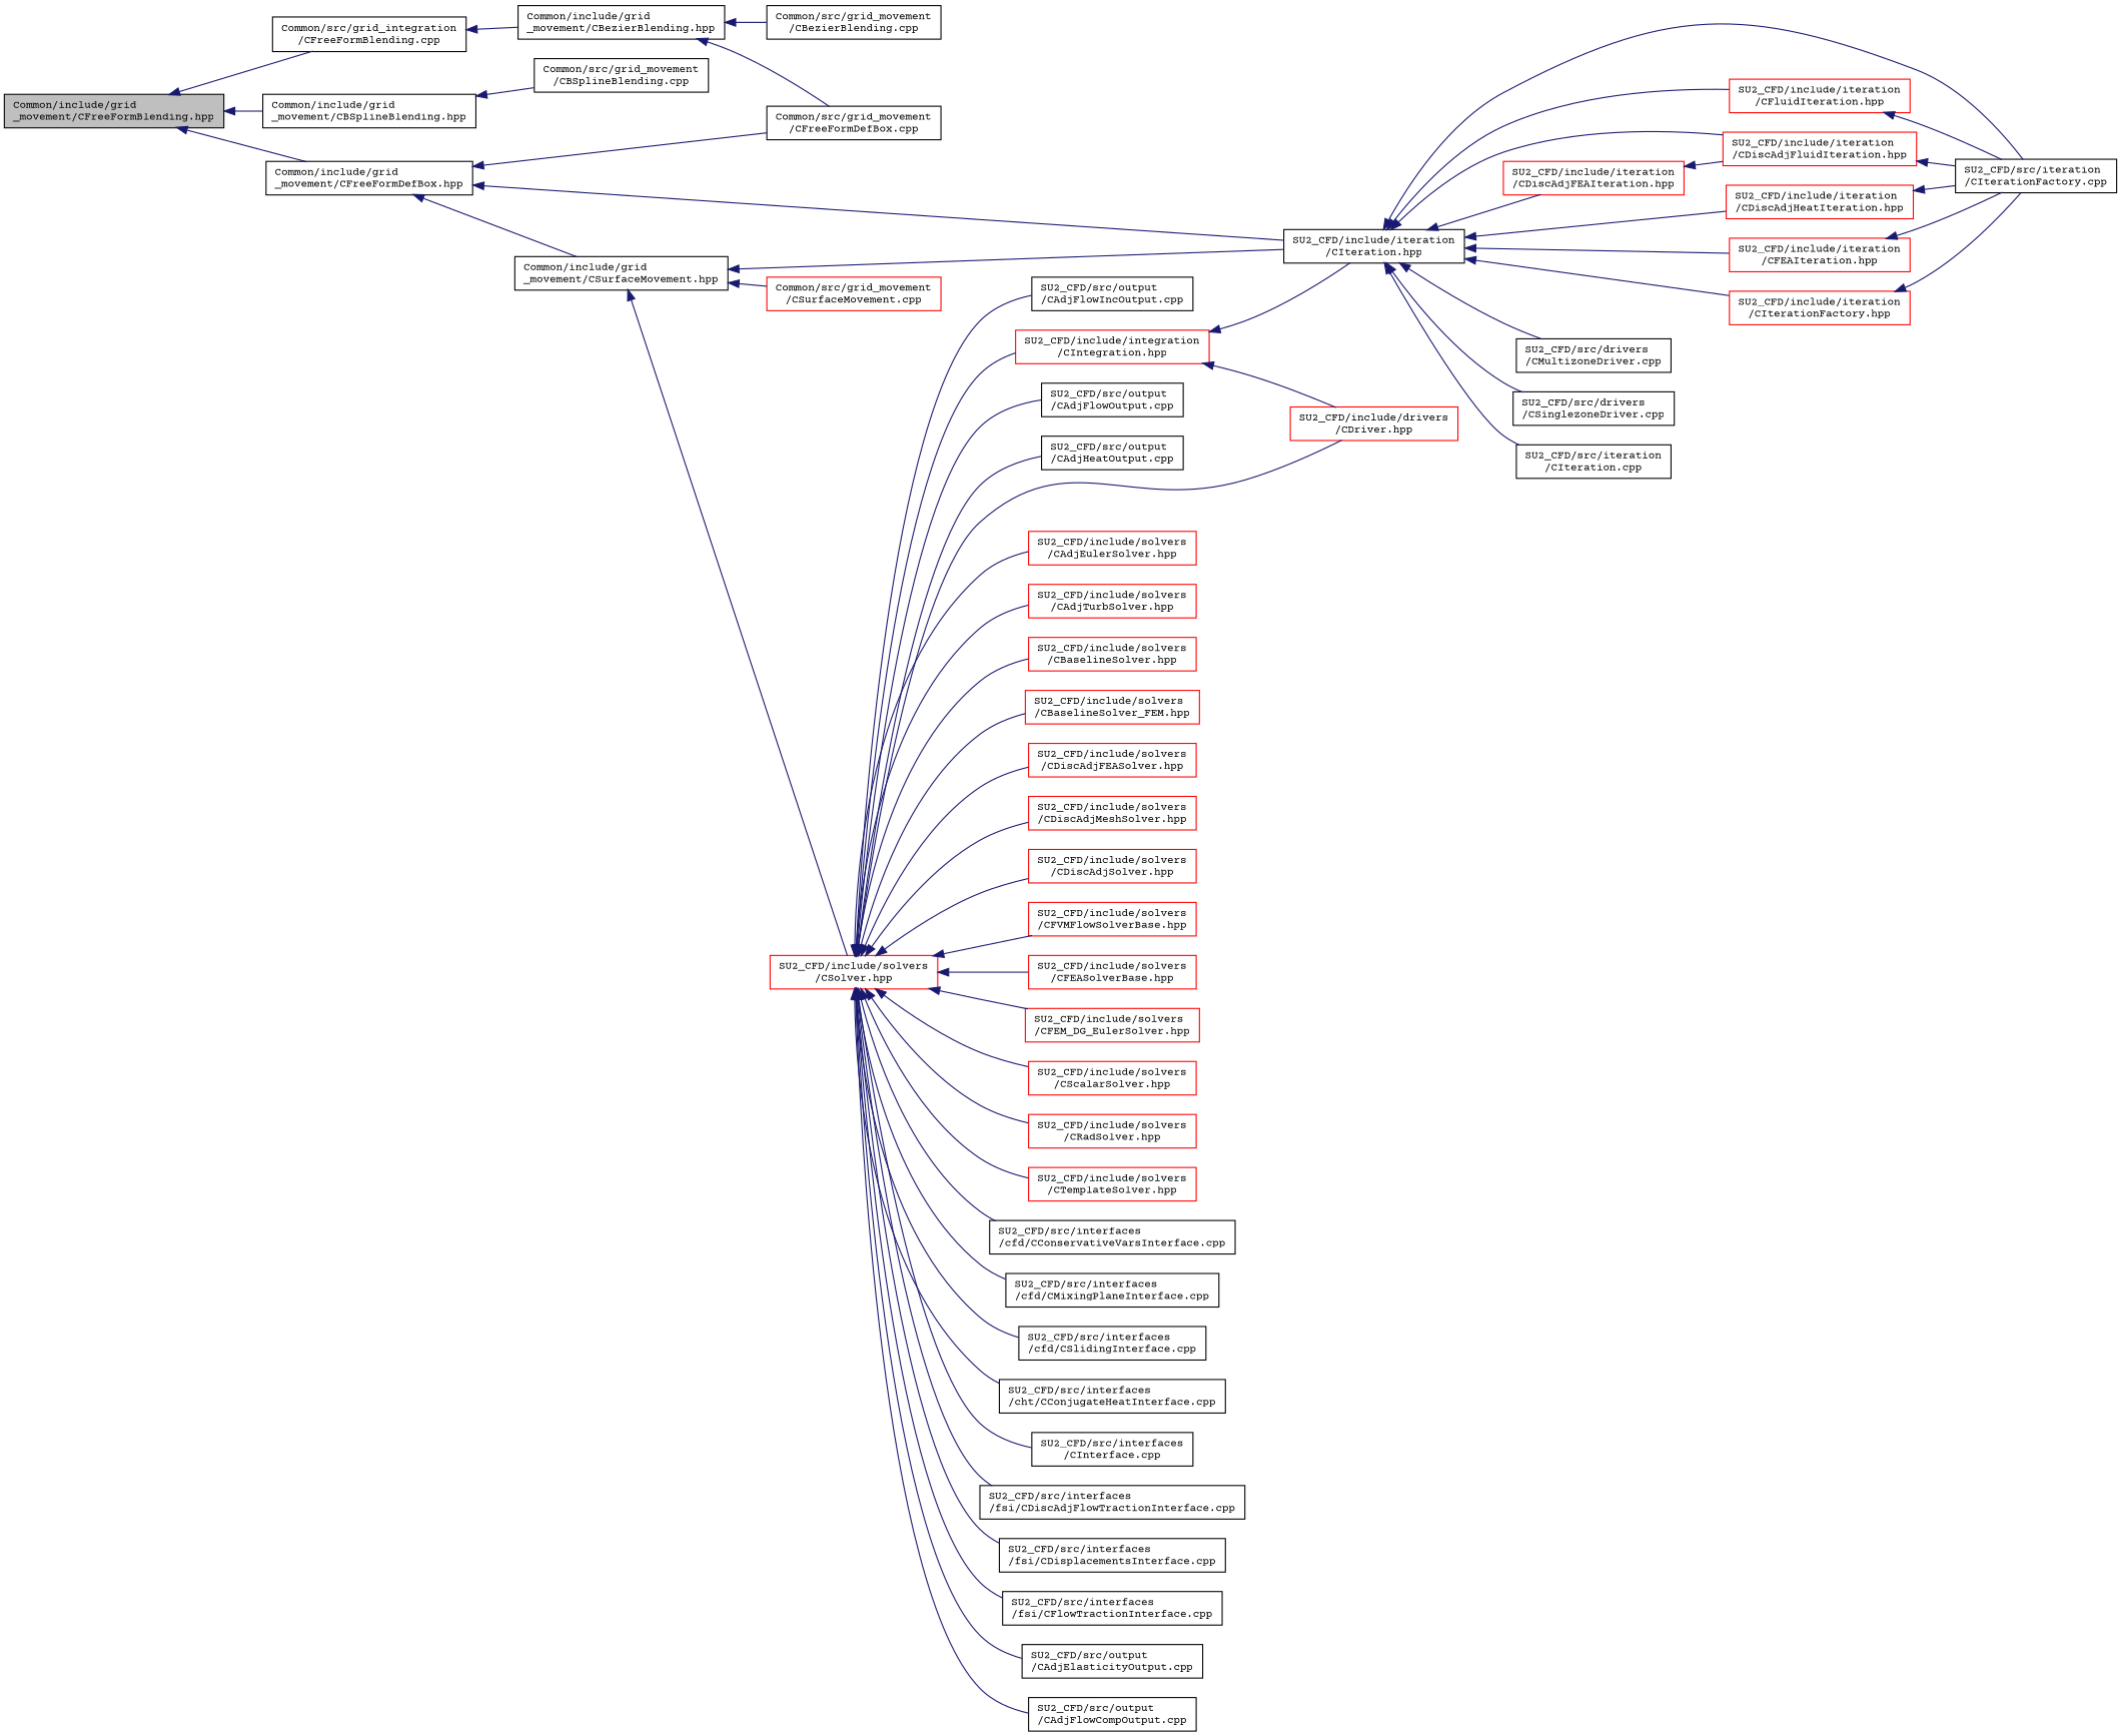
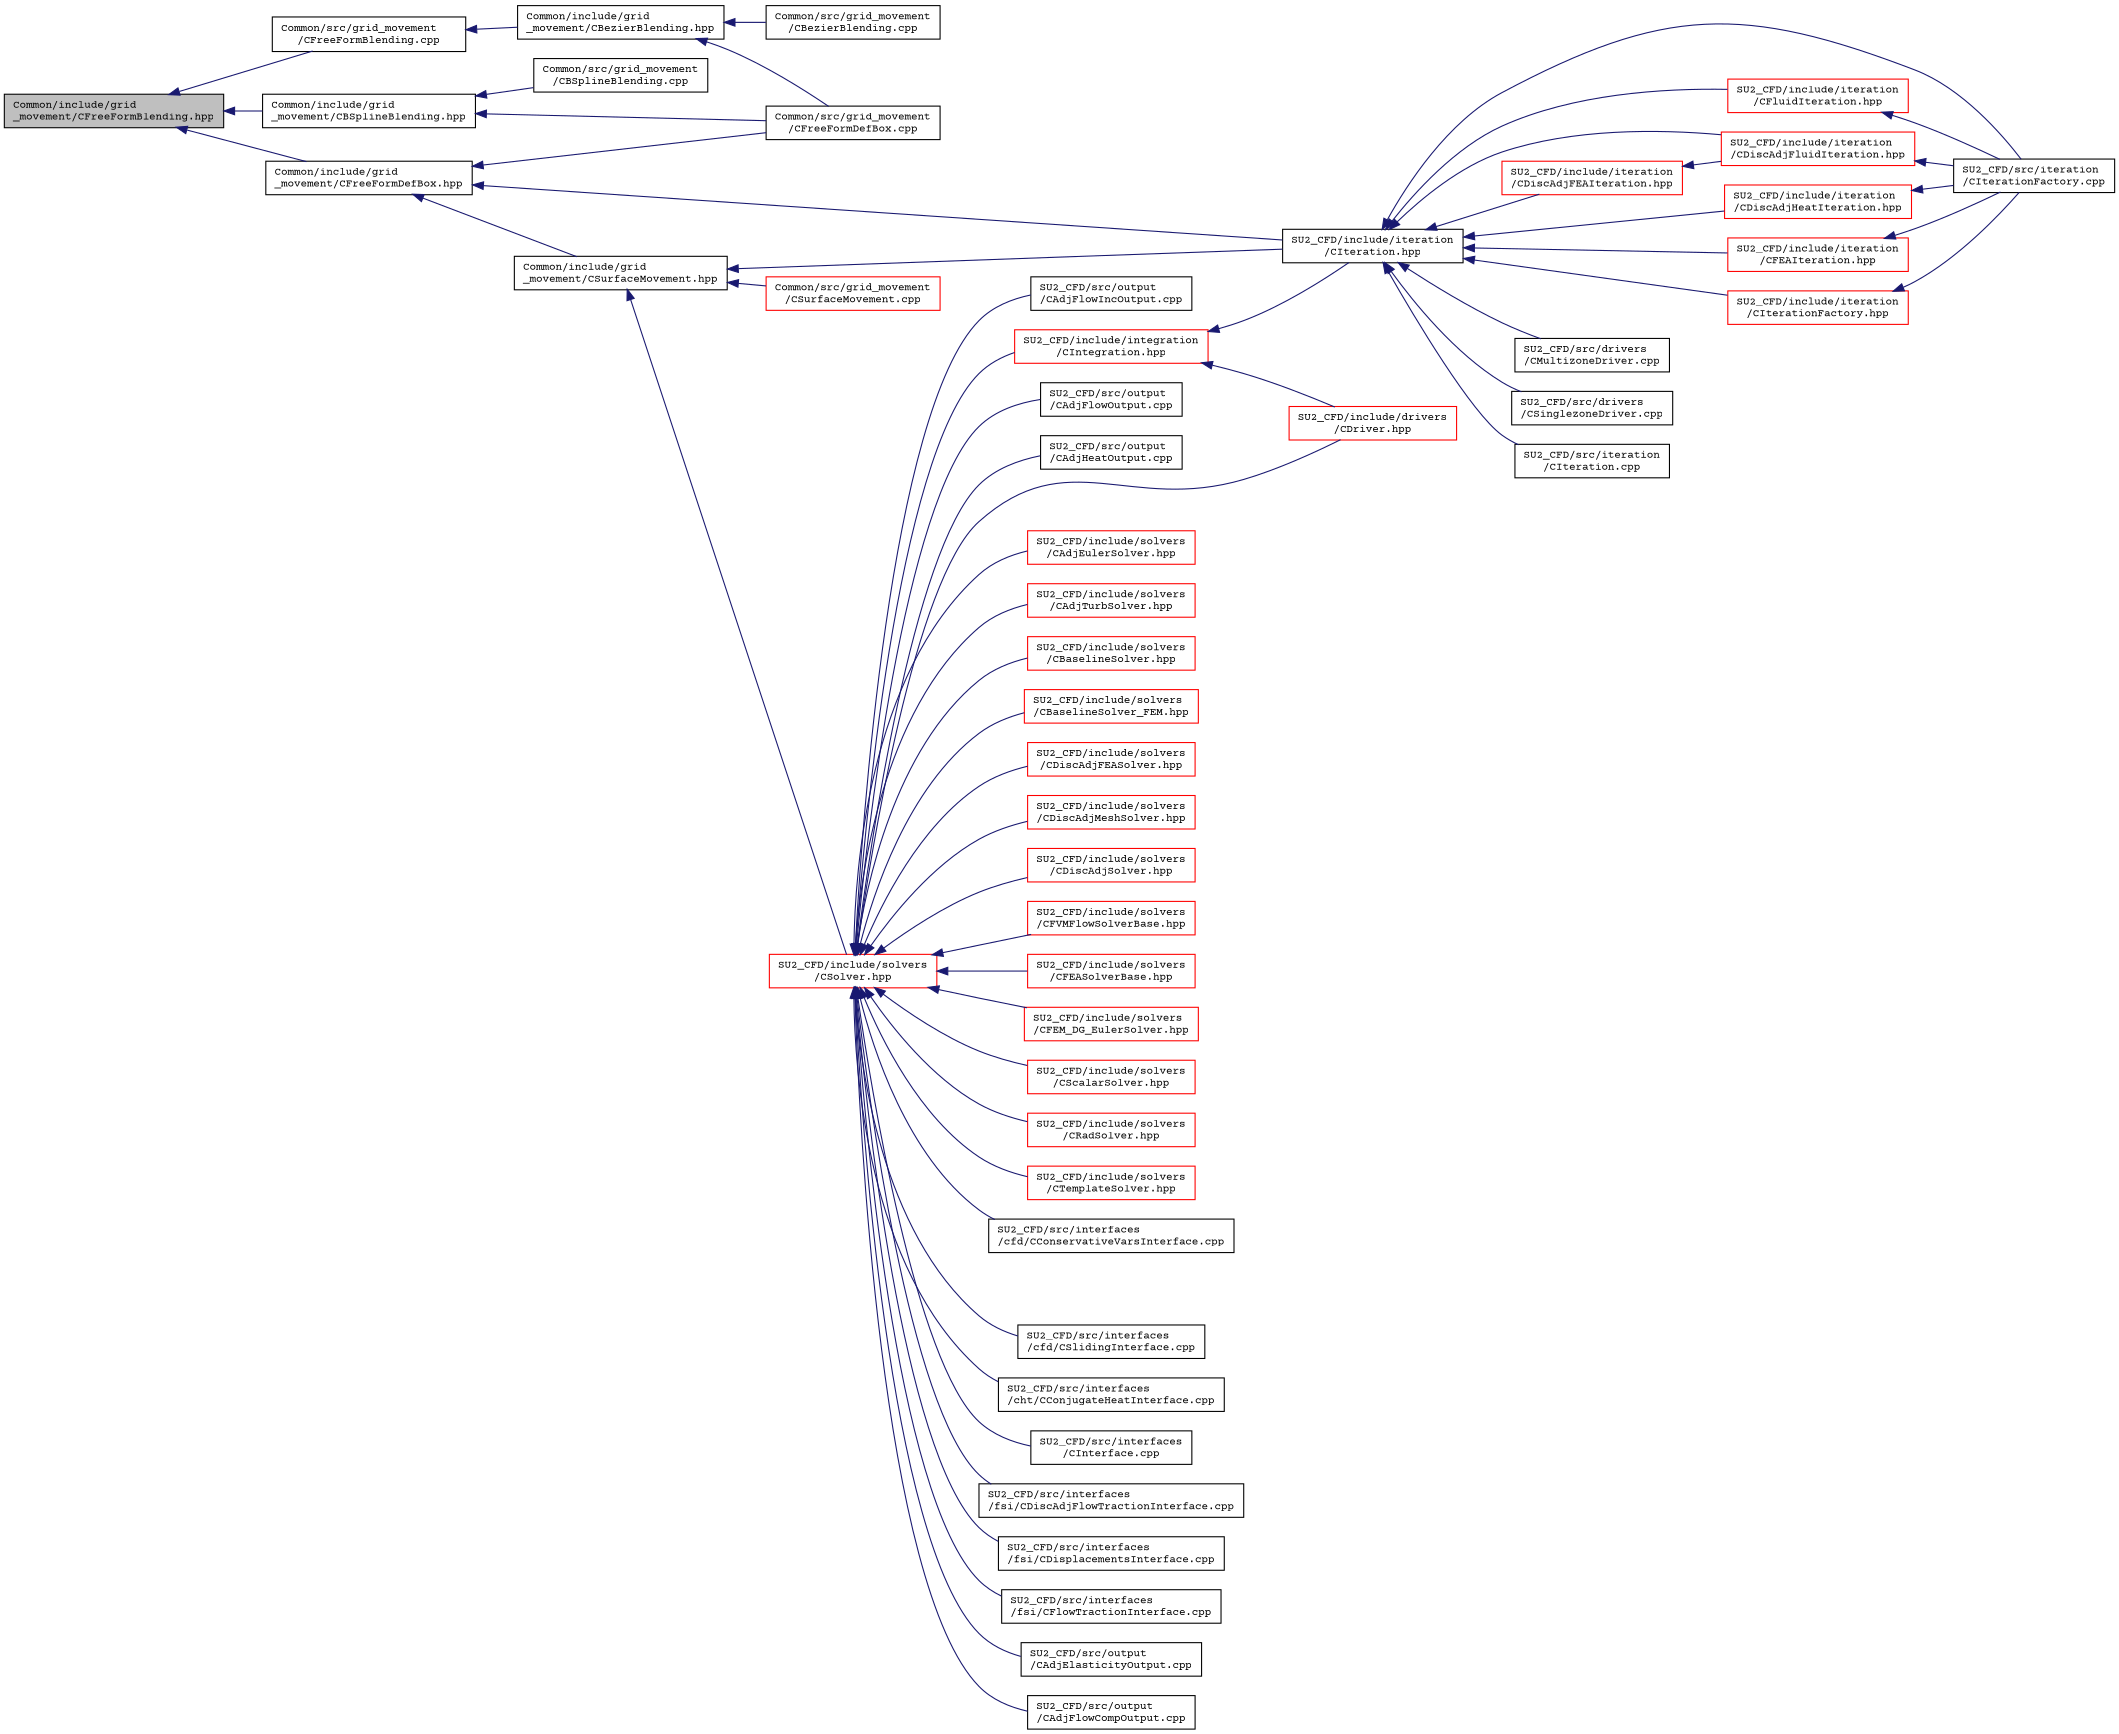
  digraph {
    fontname="Courier Prime"
    rankdir=LR
    node [color=black fillcolor=white fontname="Courier Prime" fontsize=10 shape=record style=filled]
    edge [color=midnightblue dir=back fontname="Courier Prime" fontsize=10 labelfontname=Helvetica labelfontsize=10 style=solid]
    n1 [fillcolor=grey75 fontcolor=black height=0.2 label="Common/include/grid\l_movement/CFreeFormBlending.hpp" width=0.4]
    n2 [height=0.2 label="Common/include/grid\l_movement/CBSplineBlending.hpp" width=0.4]
    n3 [height=0.2 label="Common/include/grid\l_movement/CFreeFormDefBox.hpp" width=0.4]
-   n4 [height=0.2 label="Common/src/grid_integration\l/CFreeFormBlending.cpp" width=0.4]
+   n4 [height=0.2 label="Common/src/grid_movement\l/CFreeFormBlending.cpp" width=0.4]
    n5 [height=0.2 label="Common/include/grid\l_movement/CBezierBlending.hpp" width=0.4]
    n6 [height=0.2 label="Common/src/grid_movement\l/CBezierBlending.cpp" width=0.4]
    n7 [height=0.2 label="Common/src/grid_movement\l/CFreeFormDefBox.cpp" width=0.4]
    n8 [height=0.2 label="Common/src/grid_movement\l/CBSplineBlending.cpp" width=0.4]
    n9 [height=0.2 label="Common/include/grid\l_movement/CSurfaceMovement.hpp" width=0.4]
    n10 [height=0.2 label="SU2_CFD/include/iteration\l/CIteration.hpp" width=0.4]
    n11 [color=red height=0.2 label="Common/src/grid_movement\l/CSurfaceMovement.cpp" width=0.4]
    n12 [color=red height=0.2 label="SU2_CFD/include/solvers\l/CSolver.hpp" width=0.4]
    n13 [color=red height=0.2 label="SU2_CFD/include/iteration\l/CFluidIteration.hpp" width=0.4]
    n14 [height=0.2 label="SU2_CFD/src/iteration\l/CIterationFactory.cpp" width=0.4]
    n15 [color=red height=0.2 label="SU2_CFD/include/iteration\l/CDiscAdjFEAIteration.hpp" width=0.4]
    n16 [color=red height=0.2 label="SU2_CFD/include/iteration\l/CDiscAdjFluidIteration.hpp" width=0.4]
    n17 [color=red height=0.2 label="SU2_CFD/include/iteration\l/CDiscAdjHeatIteration.hpp" width=0.4]
    n18 [color=red height=0.2 label="SU2_CFD/include/iteration\l/CFEAIteration.hpp" width=0.4]
    n19 [color=red height=0.2 label="SU2_CFD/include/iteration\l/CIterationFactory.hpp" width=0.4]
    n20 [height=0.2 label="SU2_CFD/src/drivers\l/CMultizoneDriver.cpp" width=0.4]
    n21 [height=0.2 label="SU2_CFD/src/drivers\l/CSinglezoneDriver.cpp" width=0.4]
    n22 [height=0.2 label="SU2_CFD/src/iteration\l/CIteration.cpp" width=0.4]
    n23 [color=red height=0.2 label="SU2_CFD/include/integration\l/CIntegration.hpp" width=0.4]
    n24 [color=red height=0.2 label="SU2_CFD/include/drivers\l/CDriver.hpp" width=0.4]
    n25 [color=red height=0.2 label="SU2_CFD/include/solvers\l/CAdjEulerSolver.hpp" width=0.4]
    n26 [color=red height=0.2 label="SU2_CFD/include/solvers\l/CAdjTurbSolver.hpp" width=0.4]
    n27 [color=red height=0.2 label="SU2_CFD/include/solvers\l/CBaselineSolver.hpp" width=0.4]
    n28 [color=red height=0.2 label="SU2_CFD/include/solvers\l/CBaselineSolver_FEM.hpp" width=0.4]
    n29 [color=red height=0.2 label="SU2_CFD/include/solvers\l/CDiscAdjFEASolver.hpp" width=0.4]
    n30 [color=red height=0.2 label="SU2_CFD/include/solvers\l/CDiscAdjMeshSolver.hpp" width=0.4]
    n31 [color=red height=0.2 label="SU2_CFD/include/solvers\l/CDiscAdjSolver.hpp" width=0.4]
    n32 [color=red height=0.2 label="SU2_CFD/include/solvers\l/CFVMFlowSolverBase.hpp" width=0.4]
    n33 [color=red height=0.2 label="SU2_CFD/include/solvers\l/CFEASolverBase.hpp" width=0.4]
    n34 [color=red height=0.2 label="SU2_CFD/include/solvers\l/CFEM_DG_EulerSolver.hpp" width=0.4]
    n35 [color=red height=0.2 label="SU2_CFD/include/solvers\l/CScalarSolver.hpp" width=0.4]
    n36 [color=red height=0.2 label="SU2_CFD/include/solvers\l/CRadSolver.hpp" width=0.4]
    n37 [color=red height=0.2 label="SU2_CFD/include/solvers\l/CTemplateSolver.hpp" width=0.4]
    n38 [height=0.2 label="SU2_CFD/src/interfaces\l/cfd/CConservativeVarsInterface.cpp" width=0.4]
-   n39 [height=0.2 label="SU2_CFD/src/interfaces\l/cfd/CMixingPlaneInterface.cpp" width=0.4]
    n40 [height=0.2 label="SU2_CFD/src/interfaces\l/cfd/CSlidingInterface.cpp" width=0.4]
    n41 [height=0.2 label="SU2_CFD/src/interfaces\l/cht/CConjugateHeatInterface.cpp" width=0.4]
    n42 [height=0.2 label="SU2_CFD/src/interfaces\l/CInterface.cpp" width=0.4]
    n43 [height=0.2 label="SU2_CFD/src/interfaces\l/fsi/CDiscAdjFlowTractionInterface.cpp" width=0.4]
    n44 [height=0.2 label="SU2_CFD/src/interfaces\l/fsi/CDisplacementsInterface.cpp" width=0.4]
    n45 [height=0.2 label="SU2_CFD/src/interfaces\l/fsi/CFlowTractionInterface.cpp" width=0.4]
    n46 [height=0.2 label="SU2_CFD/src/output\l/CAdjElasticityOutput.cpp" width=0.4]
    n47 [height=0.2 label="SU2_CFD/src/output\l/CAdjFlowCompOutput.cpp" width=0.4]
    n48 [height=0.2 label="SU2_CFD/src/output\l/CAdjFlowIncOutput.cpp" width=0.4]
    n49 [height=0.2 label="SU2_CFD/src/output\l/CAdjFlowOutput.cpp" width=0.4]
    n50 [height=0.2 label="SU2_CFD/src/output\l/CAdjHeatOutput.cpp" width=0.4]
    n1 -> n2
    n1 -> n3
    n1 -> n4
+   n2 -> n7
    n2 -> n8
    n3 -> n7
    n3 -> n9
    n3 -> n10
    n4 -> n5
    n5 -> n6
    n5 -> n7
    n9 -> n10
    n9 -> n11
    n9 -> n12
    n10 -> n13
    n10 -> n14
    n10 -> n15
    n10 -> n16
    n10 -> n17
    n10 -> n18
    n10 -> n19
    n10 -> n20
    n10 -> n21
    n10 -> n22
    n12 -> n23
    n12 -> n24
    n12 -> n25
    n12 -> n26
    n12 -> n27
    n12 -> n28
    n12 -> n29
    n12 -> n30
    n12 -> n31
    n12 -> n32
    n12 -> n33
    n12 -> n34
    n12 -> n35
    n12 -> n36
    n12 -> n37
    n12 -> n38
-   n12 -> n39
    n12 -> n40
    n12 -> n41
    n12 -> n42
    n12 -> n43
    n12 -> n44
    n12 -> n45
    n12 -> n46
    n12 -> n47
    n12 -> n48
    n12 -> n49
    n12 -> n50
    n13 -> n14
    n15 -> n16
    n16 -> n14
    n17 -> n14
    n18 -> n14
    n19 -> n14
    n23 -> n10
    n23 -> n24
  }
